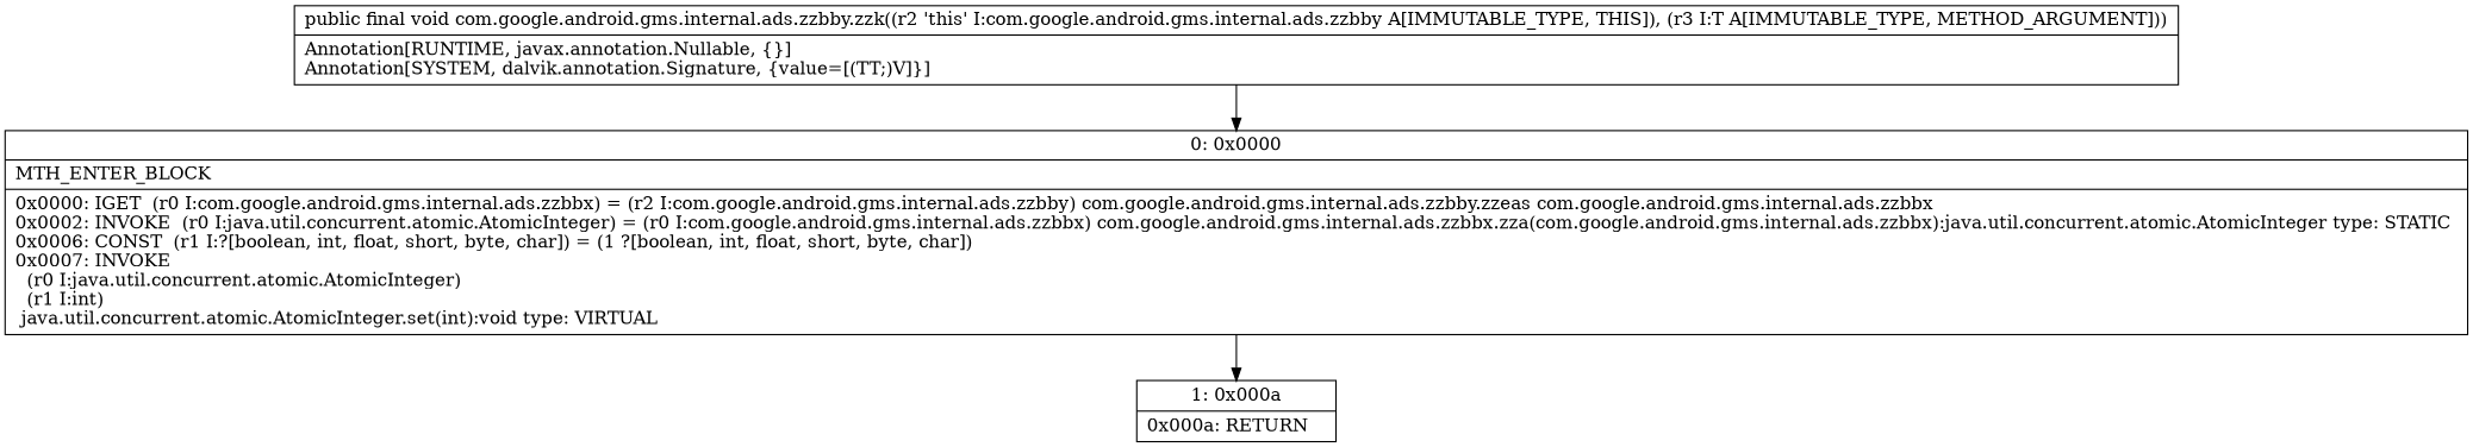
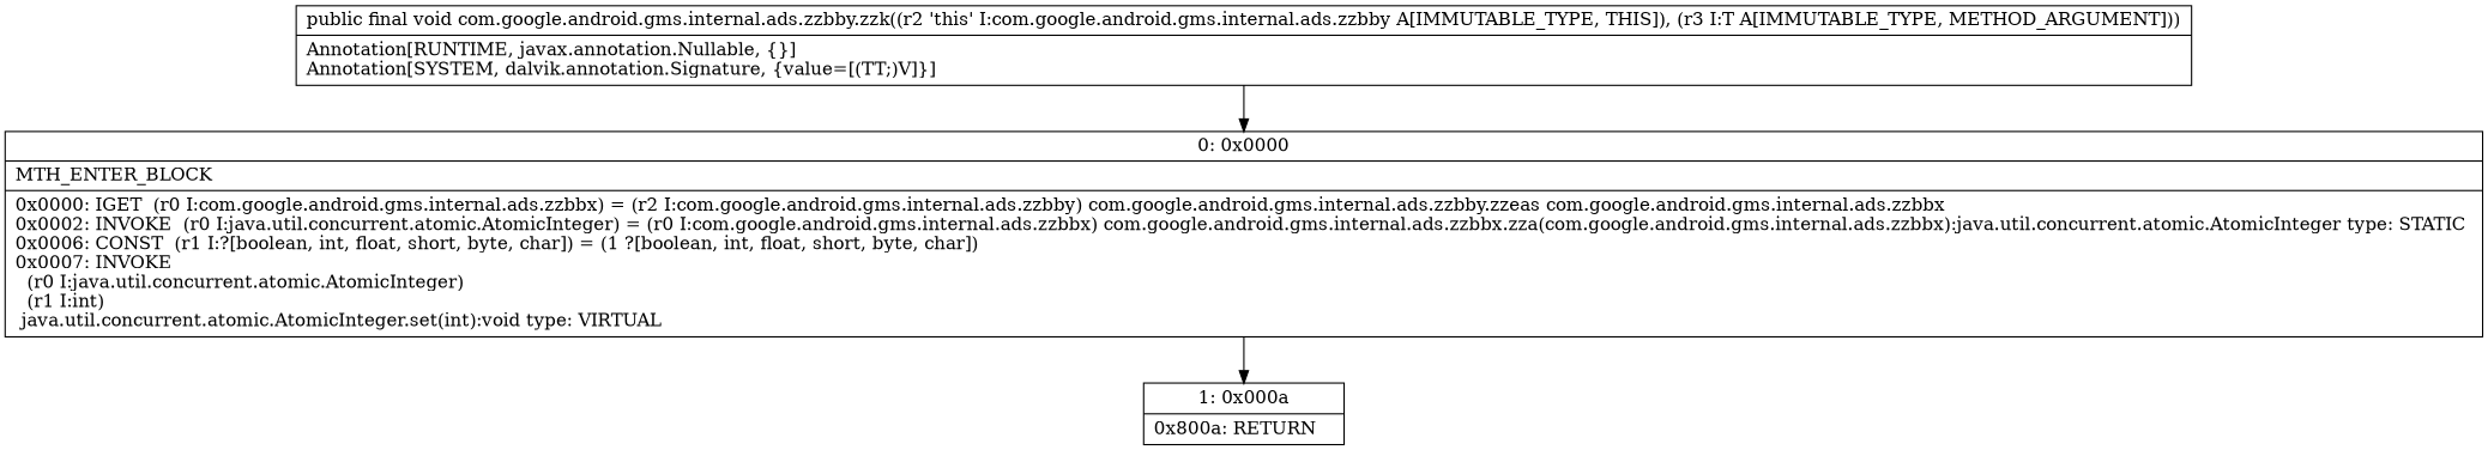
  digraph {
    node [shape=record]
    n1 [label="{0\:\ 0x0000|MTH_ENTER_BLOCK\l|0x0000: IGET  (r0 I:com.google.android.gms.internal.ads.zzbbx) = (r2 I:com.google.android.gms.internal.ads.zzbby) com.google.android.gms.internal.ads.zzbby.zzeas com.google.android.gms.internal.ads.zzbbx \l0x0002: INVOKE  (r0 I:java.util.concurrent.atomic.AtomicInteger) = (r0 I:com.google.android.gms.internal.ads.zzbbx) com.google.android.gms.internal.ads.zzbbx.zza(com.google.android.gms.internal.ads.zzbbx):java.util.concurrent.atomic.AtomicInteger type: STATIC \l0x0006: CONST  (r1 I:?[boolean, int, float, short, byte, char]) = (1 ?[boolean, int, float, short, byte, char]) \l0x0007: INVOKE  \l  (r0 I:java.util.concurrent.atomic.AtomicInteger)\l  (r1 I:int)\l java.util.concurrent.atomic.AtomicInteger.set(int):void type: VIRTUAL \l}"]
-   n2 [label="{1\:\ 0x000a|0x000a: RETURN   \l}"]
+   n2 [label="{1\:\ 0x000a|0x800a: RETURN   \l}"]
    n3 [label="{public final void com.google.android.gms.internal.ads.zzbby.zzk((r2 'this' I:com.google.android.gms.internal.ads.zzbby A[IMMUTABLE_TYPE, THIS]), (r3 I:T A[IMMUTABLE_TYPE, METHOD_ARGUMENT]))  | Annotation[RUNTIME, javax.annotation.Nullable, \{\}]\lAnnotation[SYSTEM, dalvik.annotation.Signature, \{value=[(TT;)V]\}]\l}"]
    n1 -> n2
    n3 -> n1
  }
